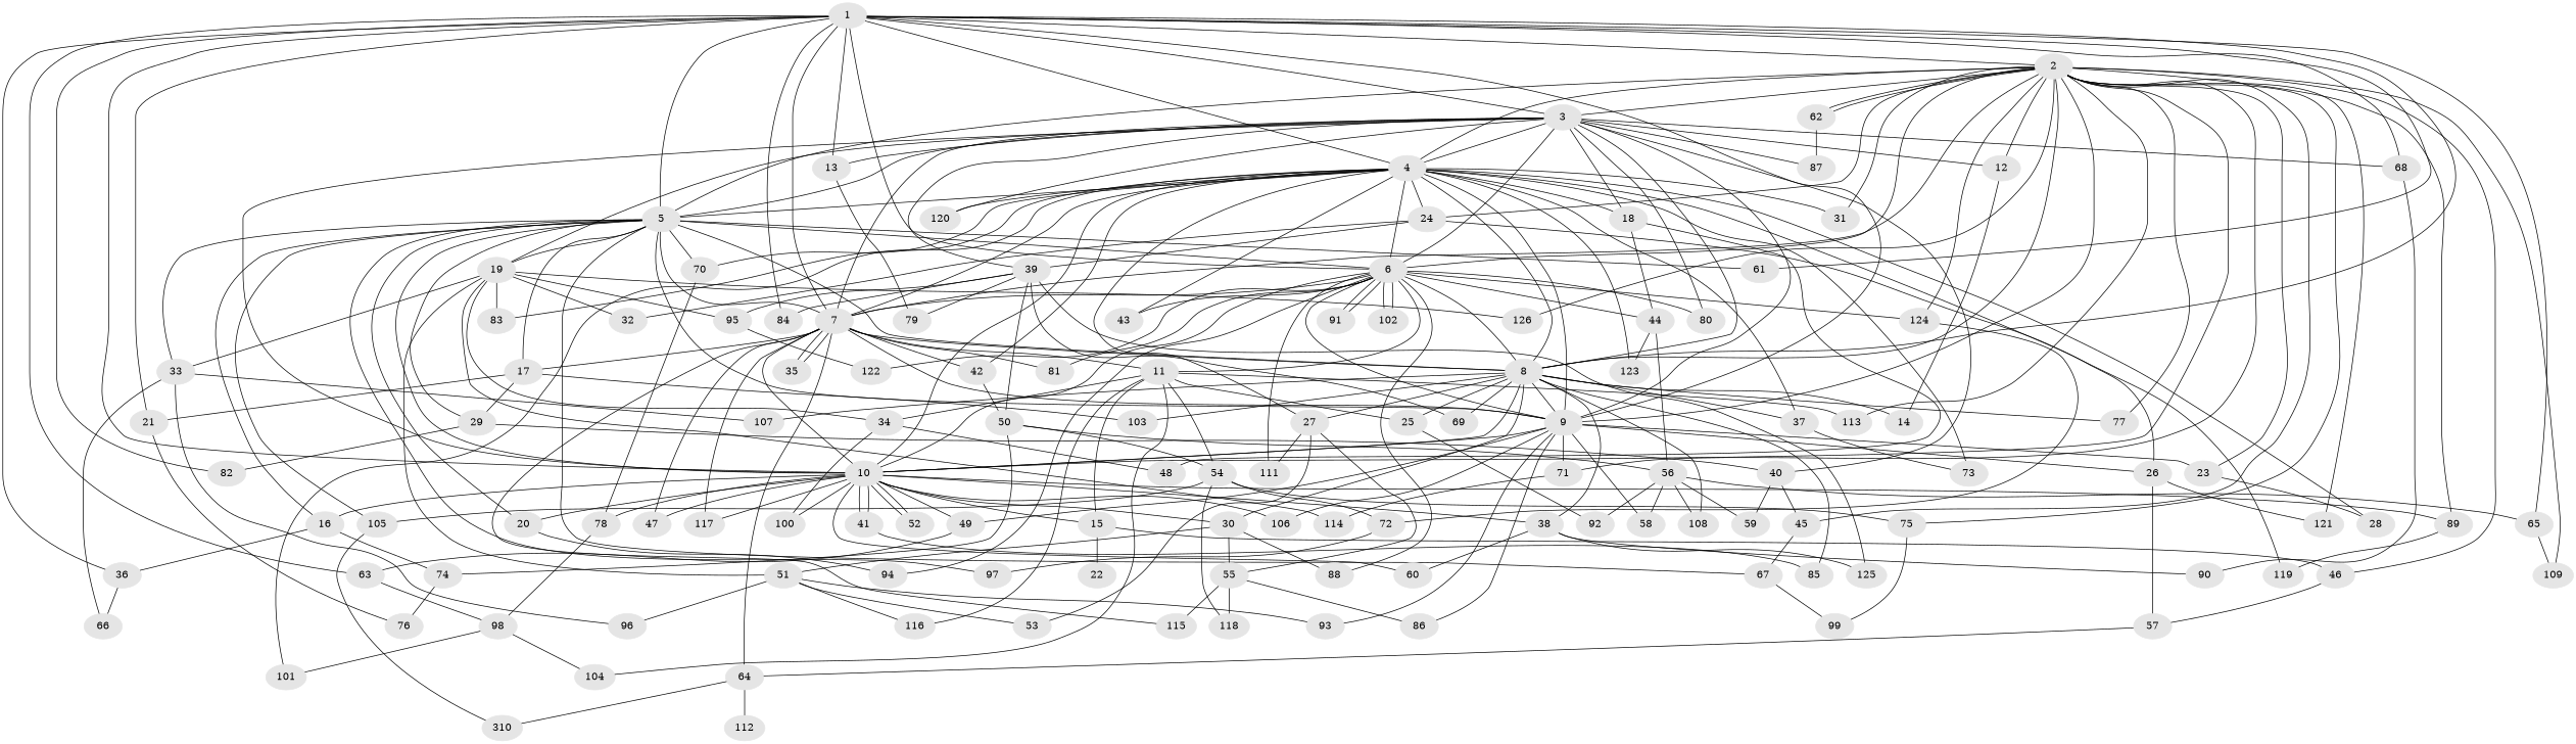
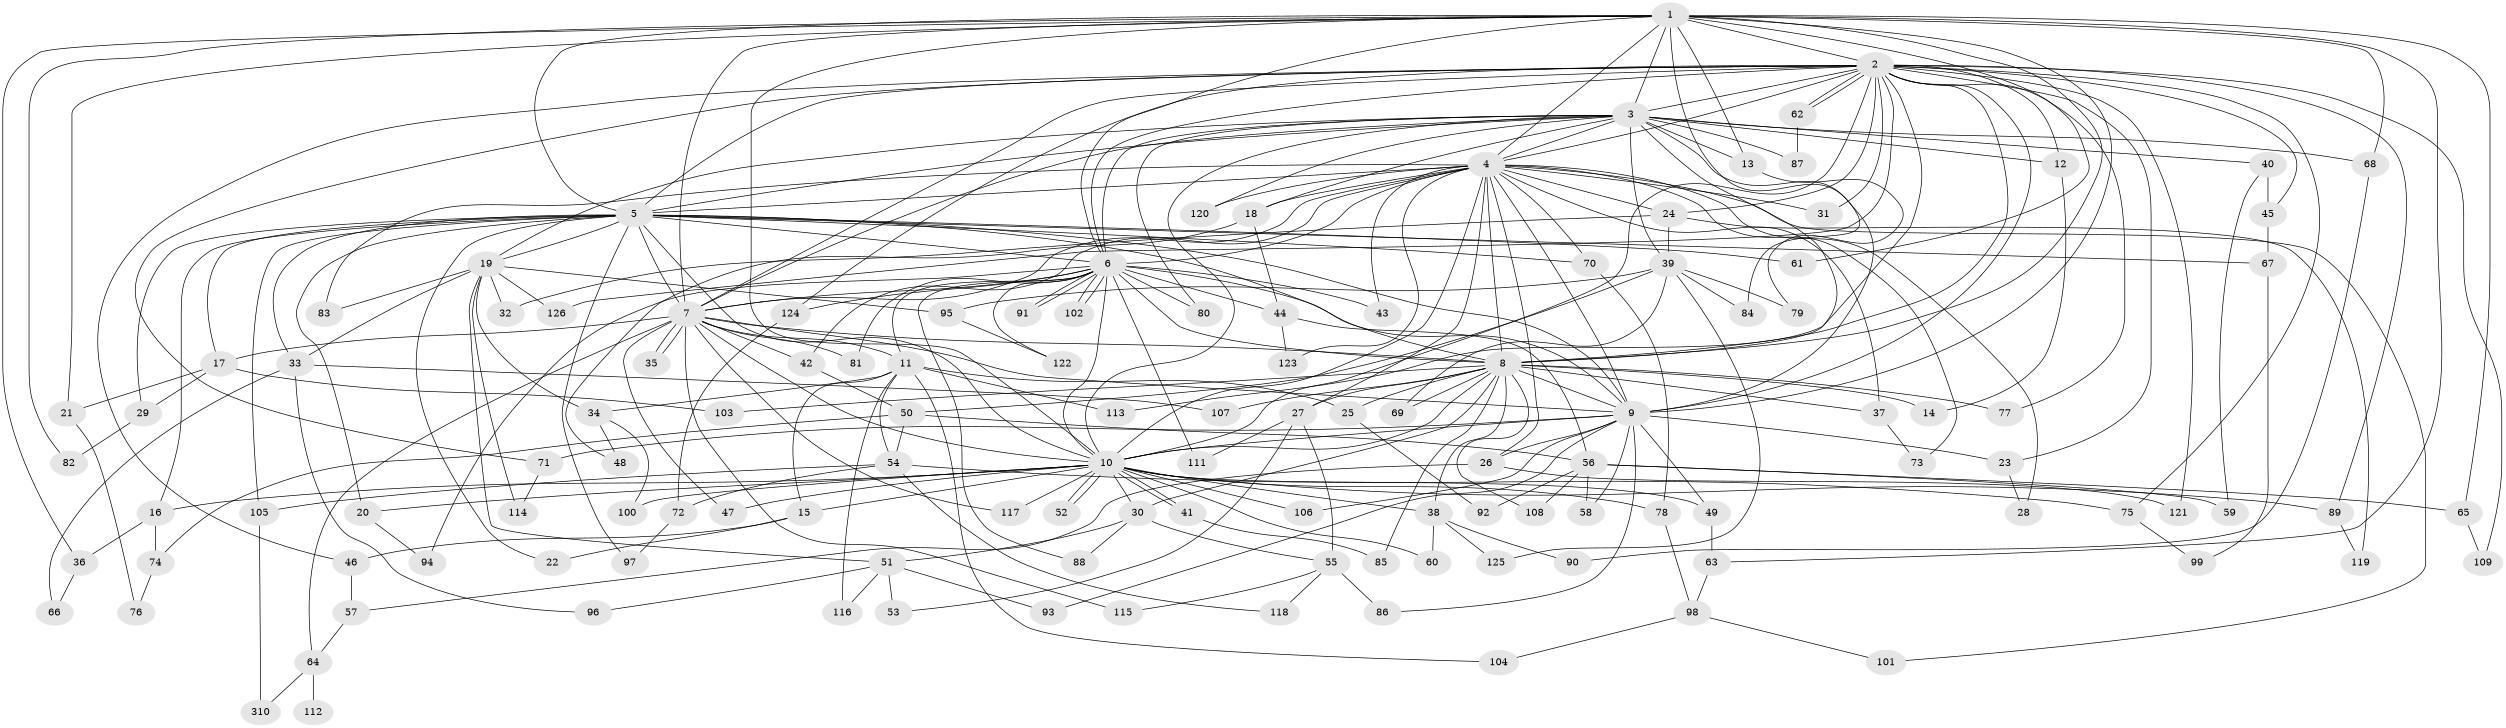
  graph {
    node [color=gray90 style=filled]
    1
    2
    3
    4
    5
    6
    7
    8
    9
    10
    13
    21
    36
    61
    63
    65
    68
    82
    84
    12
    23
    24
    31
    45
    46
    62
    71
    75
    77
    89
    109
    113
    121
    124
    126
    18
    19
    39
    40
    80
    87
    120
    26
    27
    28
    37
    42
    43
    70
    73
    83
    101
    123
    16
    17
    20
    22
    29
    33
    67
    97
    105
    11
    44
    81
    88
    91
    94
    102
    111
    122
    35
    47
    64
    115
    117
    14
    25
    30
    38
    69
    85
    103
    107
    108
    49
    58
    86
    93
    106
    15
    41
    52
    60
    78
    100
    79
    76
    66
    98
    90
    32
    119
    57
    114
    99
    72
    48
    34
    51
    95
    125
    50
    59
    53
    55
    74
    96
    n119 [label=310]
    54
    104
    116
    56
    112
    92
    118
    1 -- 2
    1 -- 3
    1 -- 4
    1 -- 5
    1 -- 6
    1 -- 7
    1 -- 8
    1 -- 9
    1 -- 10
    1 -- 13
    1 -- 21
    1 -- 36
    1 -- 61
    1 -- 63
    1 -- 65
    1 -- 68
    1 -- 82
    1 -- 84
    2 -- 3
    2 -- 4
    2 -- 5
    2 -- 6
    2 -- 7
    2 -- 8
    2 -- 9
    2 -- 10
    2 -- 12
    2 -- 23
    2 -- 24
    2 -- 31
    2 -- 45
    2 -- 46
    2 -- 62
    2 -- 62
    2 -- 71
    2 -- 75
    2 -- 77
    2 -- 89
    2 -- 109
    2 -- 113
    2 -- 121
    2 -- 124
    2 -- 126
    3 -- 4
    3 -- 5
    3 -- 6
    3 -- 7
    3 -- 8
    3 -- 9
    3 -- 10
    3 -- 13
    3 -- 68
    3 -- 12
    3 -- 18
    3 -- 19
    3 -- 39
    3 -- 40
    3 -- 80
    3 -- 87
    3 -- 120
    4 -- 5
    4 -- 6
    4 -- 7
    4 -- 8
    4 -- 9
    4 -- 10
    4 -- 24
    4 -- 31
    4 -- 18
    4 -- 120
    4 -- 26
    4 -- 27
    4 -- 28
    4 -- 37
    4 -- 42
    4 -- 43
    4 -- 70
    4 -- 73
    4 -- 83
    4 -- 101
    4 -- 123
    5 -- 6
    5 -- 7
    5 -- 8
    5 -- 9
    5 -- 10
    5 -- 61
    5 -- 19
    5 -- 70
    5 -- 16
    5 -- 17
    5 -- 20
+   5 -- 22
    5 -- 29
    5 -- 33
    5 -- 67
    5 -- 97
    5 -- 105
    6 -- 7
    6 -- 8
    6 -- 9
    6 -- 10
    6 -- 124
    6 -- 80
    6 -- 43
    6 -- 11
    6 -- 44
    6 -- 81
    6 -- 88
    6 -- 91
    6 -- 91
    6 -- 94
    6 -- 102
    6 -- 102
    6 -- 111
    6 -- 122
    7 -- 8
    7 -- 9
    7 -- 10
    7 -- 42
    7 -- 17
    7 -- 11
    7 -- 81
    7 -- 35
    7 -- 35
    7 -- 47
    7 -- 64
    7 -- 115
    7 -- 117
    8 -- 9
    8 -- 10
    8 -- 77
    8 -- 27
    8 -- 37
    8 -- 14
    8 -- 25
    8 -- 30
    8 -- 38
    8 -- 69
    8 -- 85
    8 -- 103
    8 -- 107
    8 -- 108
    9 -- 10
    9 -- 23
    9 -- 71
    9 -- 26
    9 -- 49
    9 -- 58
    9 -- 86
    9 -- 93
    9 -- 106
    10 -- 89
    10 -- 16
    10 -- 20
    10 -- 47
    10 -- 117
    10 -- 30
    10 -- 38
    10 -- 49
    10 -- 106
    10 -- 15
    10 -- 41
    10 -- 41
    10 -- 52
    10 -- 52
    10 -- 60
    10 -- 78
    10 -- 100
    13 -- 79
    21 -- 76
    36 -- 66
    63 -- 98
    65 -- 109
    68 -- 90
    12 -- 14
    23 -- 28
    24 -- 39
    24 -- 32
    24 -- 119
    45 -- 67
    46 -- 57
    62 -- 87
    71 -- 114
    75 -- 99
    89 -- 119
    124 -- 72
    18 -- 44
    18 -- 48
    19 -- 126
    19 -- 83
    19 -- 33
    19 -- 32
    19 -- 114
    19 -- 34
    19 -- 51
    19 -- 95
    39 -- 84
    39 -- 69
    39 -- 79
    39 -- 95
    39 -- 125
    39 -- 50
    40 -- 45
    40 -- 59
    26 -- 121
    26 -- 57
    27 -- 111
    27 -- 53
    27 -- 55
    37 -- 73
    42 -- 50
    70 -- 78
    16 -- 36
    16 -- 74
    17 -- 21
    17 -- 29
    17 -- 103
    20 -- 94
    29 -- 82
-   29 -- 40
    33 -- 107
    33 -- 66
    33 -- 96
    67 -- 99
    105 -- n119
    11 -- 113
    11 -- 25
    11 -- 15
    11 -- 34
    11 -- 54
    11 -- 104
    11 -- 116
    44 -- 123
    44 -- 56
    64 -- n119
    64 -- 112
    25 -- 92
    30 -- 88
    30 -- 51
    30 -- 55
    38 -- 60
    38 -- 90
    38 -- 125
    49 -- 63
    15 -- 46
    15 -- 22
    41 -- 85
    78 -- 98
    98 -- 101
    98 -- 104
    57 -- 64
    72 -- 97
    34 -- 100
    34 -- 48
    51 -- 93
    51 -- 53
    51 -- 96
    51 -- 116
    95 -- 122
    50 -- 74
    50 -- 54
    50 -- 56
    55 -- 115
    55 -- 86
    55 -- 118
    74 -- 76
    54 -- 75
    54 -- 105
    54 -- 72
    54 -- 118
    56 -- 65
    56 -- 108
    56 -- 58
    56 -- 59
    56 -- 92
  }
